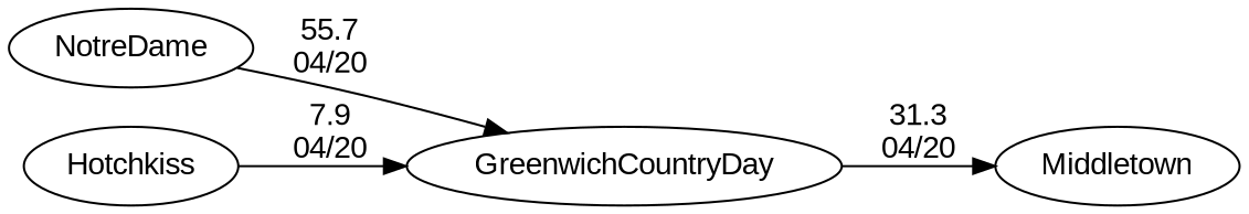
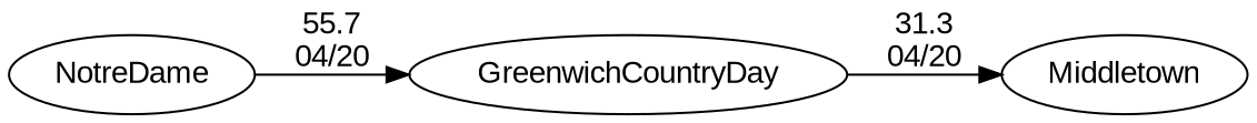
  digraph {
    fontname="Liberation Sans"
    rankdir=LR
    node [fontname="Liberation Sans"]
    edge [fontname="Liberation Sans" random=random]
    NotreDame
    GreenwichCountryDay
    Middletown
-   Hotchkiss
    NotreDame -> GreenwichCountryDay [label="55.7\n04/20" weight=45]
    GreenwichCountryDay -> Middletown [label="31.3\n04/20" weight=69]
-   Hotchkiss -> GreenwichCountryDay [label="7.9\n04/20" weight=93]
  }
